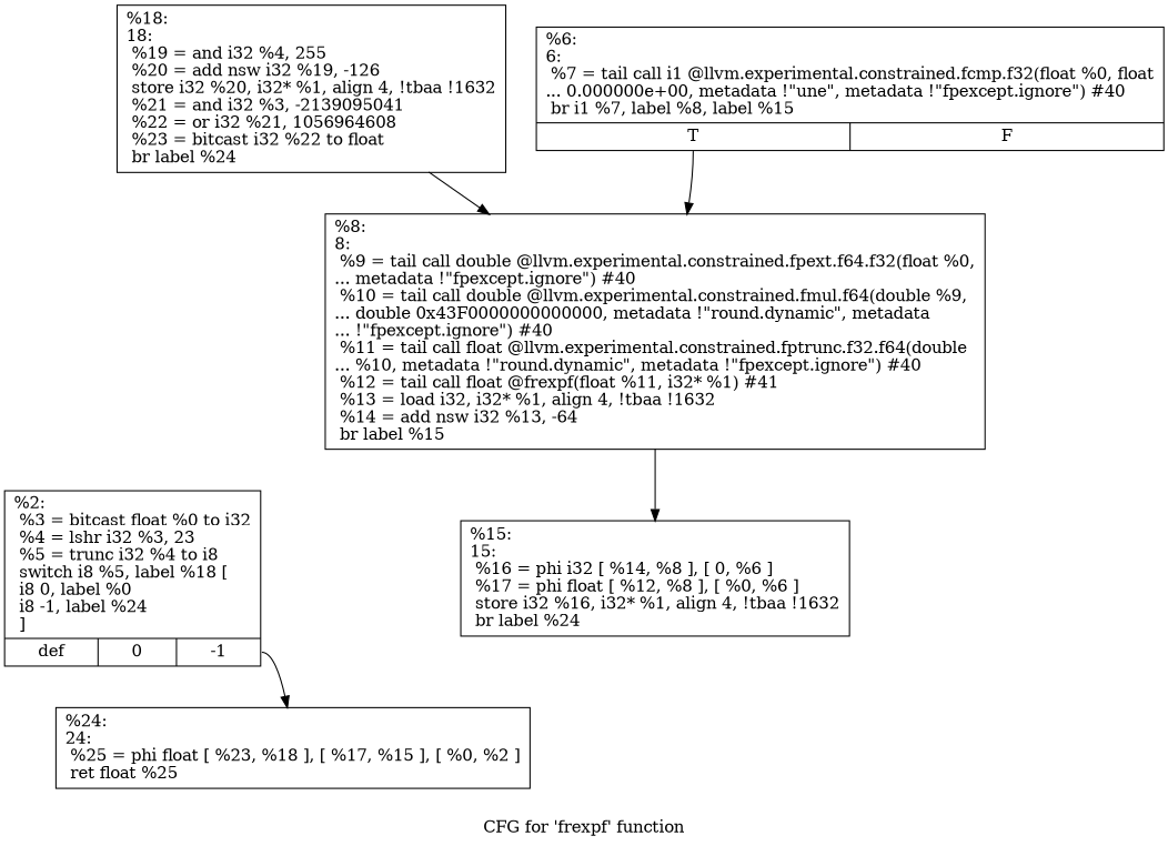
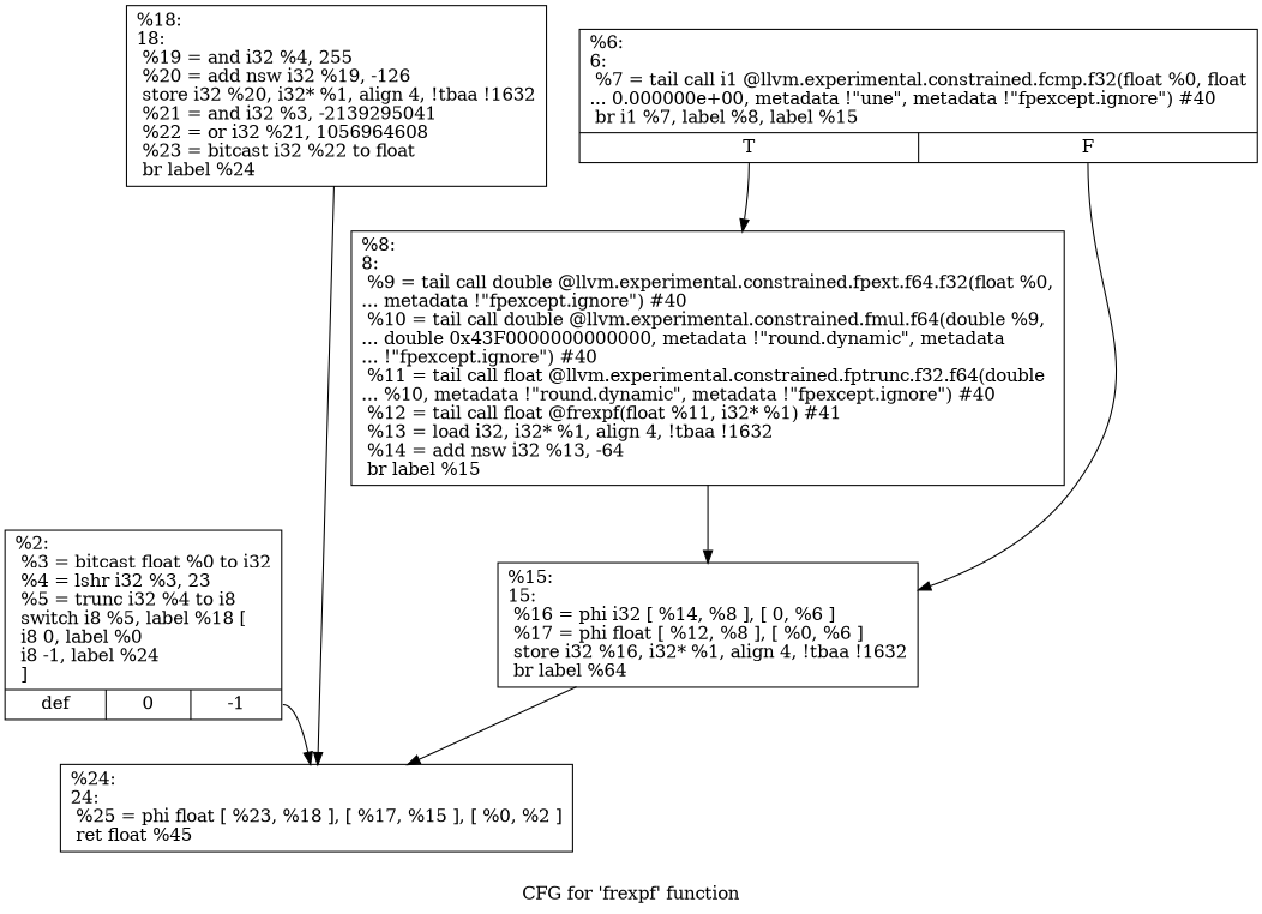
  digraph {
    label="CFG for 'frexpf' function"
    node [shape=record]
    n1 [label="{%2:\l  %3 = bitcast float %0 to i32\l  %4 = lshr i32 %3, 23\l  %5 = trunc i32 %4 to i8\l  switch i8 %5, label %18 [\l    i8 0, label %0\l    i8 -1, label %24\l  ]\l|{<s0>def|<s1>0|<s2>-1}}"]
-   n2 [label="{%24:\l24:                                               \l  %25 = phi float [ %23, %18 ], [ %17, %15 ], [ %0, %2 ]\l  ret float %25\l}"]
-   n3 [label="{%18:\l18:                                               \l  %19 = and i32 %4, 255\l  %20 = add nsw i32 %19, -126\l  store i32 %20, i32* %1, align 4, !tbaa !1632\l  %21 = and i32 %3, -2139095041\l  %22 = or i32 %21, 1056964608\l  %23 = bitcast i32 %22 to float\l  br label %24\l}"]
+   n2 [label="{%24:\l24:                                               \l  %25 = phi float [ %23, %18 ], [ %17, %15 ], [ %0, %2 ]\l  ret float %45\l}"]
+   n3 [label="{%18:\l18:                                               \l  %19 = and i32 %4, 255\l  %20 = add nsw i32 %19, -126\l  store i32 %20, i32* %1, align 4, !tbaa !1632\l  %21 = and i32 %3, -2139295041\l  %22 = or i32 %21, 1056964608\l  %23 = bitcast i32 %22 to float\l  br label %24\l}"]
    n4 [label="{%6:\l6:                                                \l  %7 = tail call i1 @llvm.experimental.constrained.fcmp.f32(float %0, float\l... 0.000000e+00, metadata !\"une\", metadata !\"fpexcept.ignore\") #40\l  br i1 %7, label %8, label %15\l|{<s0>T|<s1>F}}"]
    n5 [label="{%8:\l8:                                                \l  %9 = tail call double @llvm.experimental.constrained.fpext.f64.f32(float %0,\l... metadata !\"fpexcept.ignore\") #40\l  %10 = tail call double @llvm.experimental.constrained.fmul.f64(double %9,\l... double 0x43F0000000000000, metadata !\"round.dynamic\", metadata\l... !\"fpexcept.ignore\") #40\l  %11 = tail call float @llvm.experimental.constrained.fptrunc.f32.f64(double\l... %10, metadata !\"round.dynamic\", metadata !\"fpexcept.ignore\") #40\l  %12 = tail call float @frexpf(float %11, i32* %1) #41\l  %13 = load i32, i32* %1, align 4, !tbaa !1632\l  %14 = add nsw i32 %13, -64\l  br label %15\l}"]
-   n6 [label="{%15:\l15:                                               \l  %16 = phi i32 [ %14, %8 ], [ 0, %6 ]\l  %17 = phi float [ %12, %8 ], [ %0, %6 ]\l  store i32 %16, i32* %1, align 4, !tbaa !1632\l  br label %24\l}"]
+   n6 [label="{%15:\l15:                                               \l  %16 = phi i32 [ %14, %8 ], [ 0, %6 ]\l  %17 = phi float [ %12, %8 ], [ %0, %6 ]\l  store i32 %16, i32* %1, align 4, !tbaa !1632\l  br label %64\l}"]
    n1 -> n2 [tailport=s2]
-   n3 -> n5
+   n3 -> n2
    n4 -> n5 [tailport=s0]
+   n4 -> n6 [tailport=s1]
    n5 -> n6
+   n6 -> n2
  }
